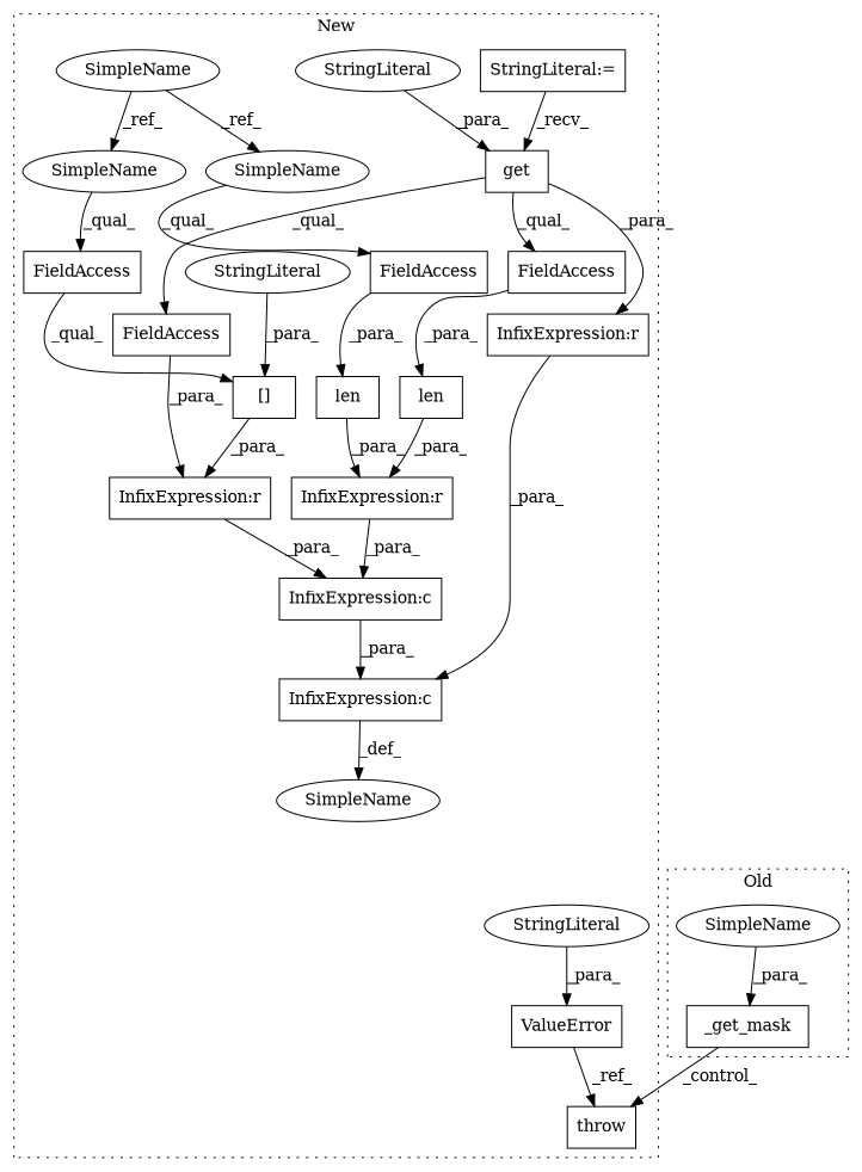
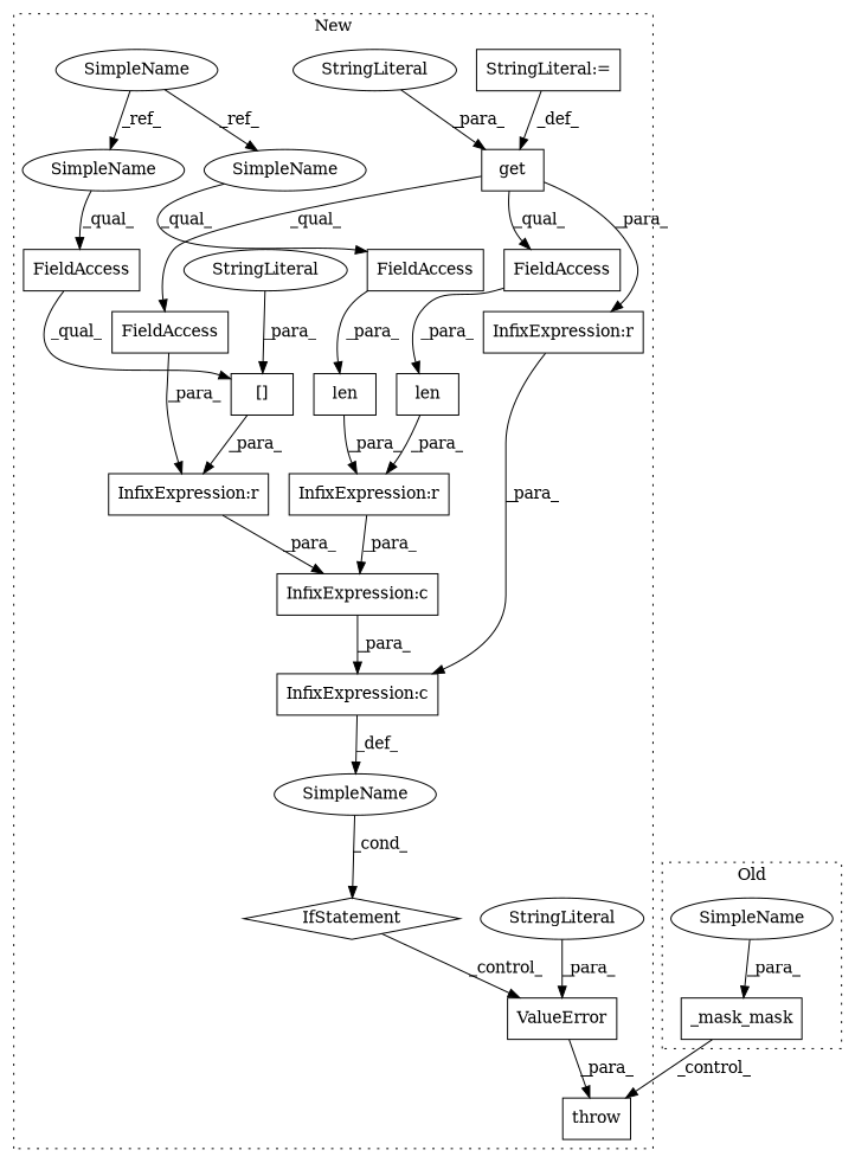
  digraph {
    node [a=32 l=1 s=2229 shape=box]
-   n1 [l="10,1" label=_get_mask s="2194,2212"]
+   n1 [l="10,1" label=_mask_mask s="2194,2212"]
    n2 [a=42 label=SimpleName s=2204 shape=ellipse]
    n3 [a=2 l="8,1" label="[]" s="2257,2297"]
    n4 [a=27 l=4 label="InfixExpression:r" s=2253]
    n5 [a=27 l=4 label="InfixExpression:c" s=2201]
    n6 [a=27 l=4 label="InfixExpression:c" s=2238]
    n7 [a=45 l=32 label=StringLiteral s=2265 shape=ellipse]
    n8 [a=27 l=3 label="InfixExpression:r" s=2222]
    n9 [a=27 l=4 label="InfixExpression:r" s=2192]
    n10 [l="4,1" label=len s="2225,2236"]
    n11 [a=53 l=6 label=throw s=2310]
    n12 [l="4,1" label=len s="2207,2221"]
    n13 [a=22 l=10 label=FieldAccess s=2243]
    n14 [a=22 l=7 label=FieldAccess]
    n15 [a=42 label=SimpleName s=2096 shape=ellipse]
    n16 [a=22 l=7 label=FieldAccess s=2257]
    n17 [a=22 l=10 label=FieldAccess s=2211]
    n18 [a=42 label=SimpleName shape=ellipse l="" s=""]
+   n19 [a=25 l="4,2" label=IfStatement s="2183,2300" shape=diamond]
    n20 [l="4,1" label=get s="2166,2176"]
    n21 [l="11,1" label=ValueError s="2316,2377"]
    n22 [a=45 l=6 label=StringLiteral s=2170 shape=ellipse]
    n23 [a=45 l=50 label=StringLiteral s=2327 shape=ellipse]
    n24 [a=7 l=6 label="StringLiteral:=" s=2070]
    n25 [a=42 label=SimpleName shape=ellipse]
    n26 [a=42 label=SimpleName s=2257 shape=ellipse]
    subgraph cluster_1 {
      label=Old
      style=dotted
      n1
      n2
    }
    subgraph cluster_2 {
      label=New
      style=dotted
      n3
      n4
      n5
      n6
      n7
      n8
      n9
      n10
      n11
      n12
      n13
      n14
      n15
      n16
      n17
      n18
+     n19
      n20
      n21
      n22
      n23
      n24
      n25
      n26
    }
    n1 -> n11 [label=_control_]
    n2 -> n1 [label=_para_]
    n3 -> n4 [label=_para_]
    n4 -> n6 [label=_para_]
    n5 -> n18 [label=_def_]
    n6 -> n5 [label=_para_]
    n7 -> n3 [label=_para_]
    n8 -> n6 [label=_para_]
    n9 -> n5 [label=_para_]
    n10 -> n8 [label=_para_]
    n12 -> n8 [label=_para_]
    n13 -> n4 [label=_para_]
    n14 -> n10 [label=_para_]
    n15 -> n25 [label=_ref_]
    n15 -> n26 [label=_ref_]
    n16 -> n3 [label=_qual_]
    n17 -> n12 [label=_para_]
+   n18 -> n19 [label=_cond_]
+   n19 -> n21 [label=_control_]
    n20 -> n9 [label=_para_]
    n20 -> n13 [label=_qual_]
    n20 -> n17 [label=_qual_]
-   n21 -> n11 [label=_ref_]
+   n21 -> n11 [label=_para_]
    n22 -> n20 [label=_para_]
    n23 -> n21 [label=_para_]
-   n24 -> n20 [label=_recv_]
+   n24 -> n20 [label=_def_]
    n25 -> n14 [label=_qual_]
    n26 -> n16 [label=_qual_]
  }
